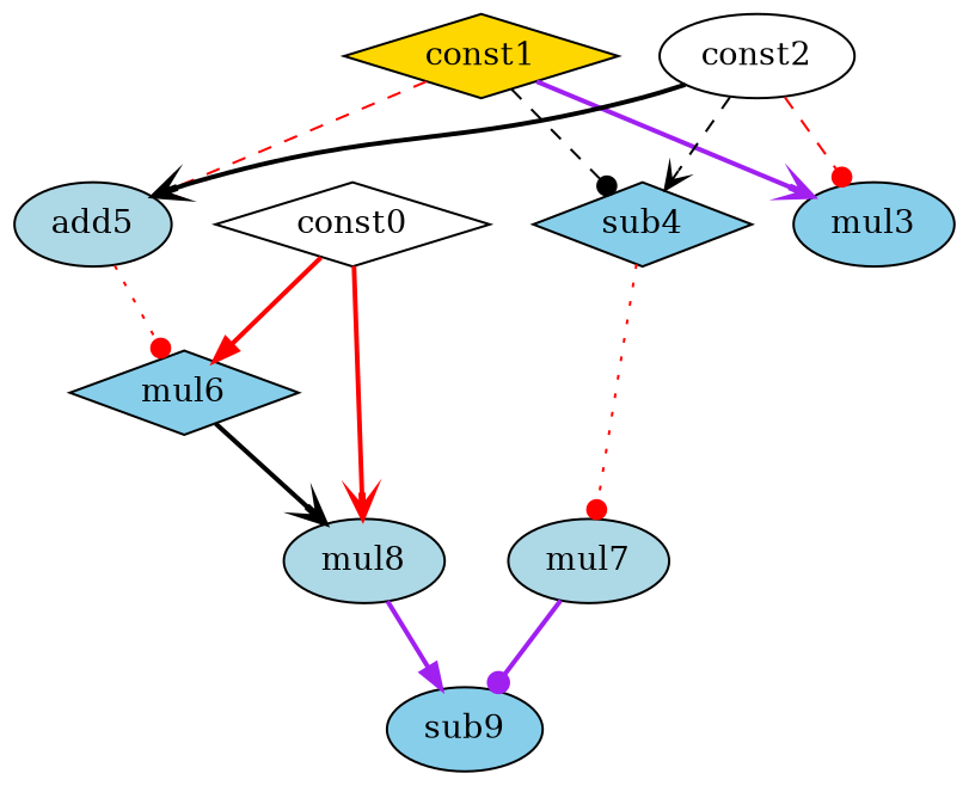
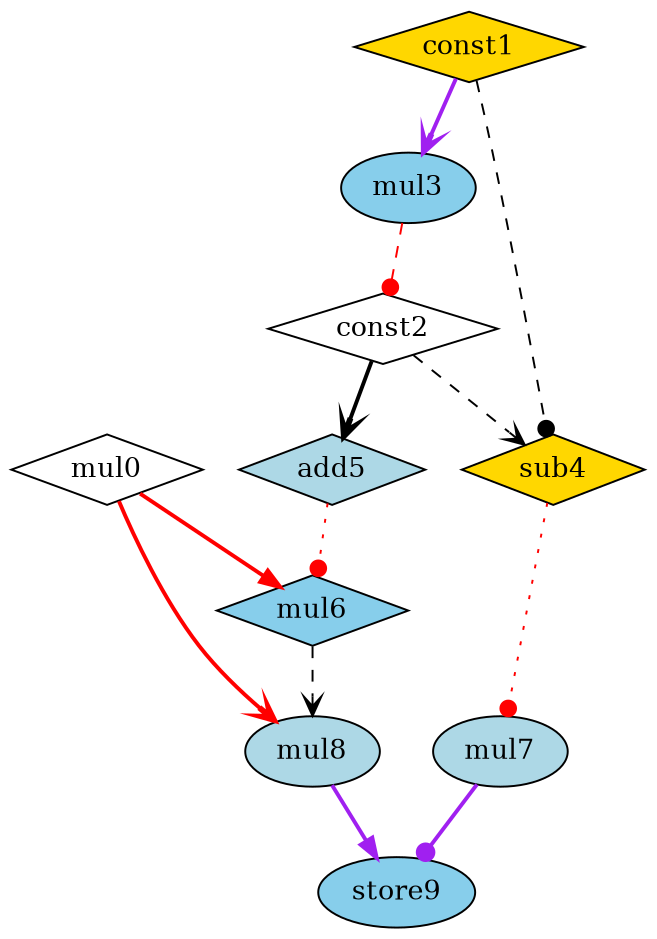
  digraph {
    node [fillcolor=skyblue opcode=mul shape=diamond style=filled]
    edge [arrowhead=vee color=red operand=1 style=bold]
-   const0 [fillcolor=white opcode=const]
+   const0 [fillcolor=white opcode=const label=mul0]
    mul6
    mul8 [fillcolor=lightblue shape=ellipse]
-   store9 [opcode=store shape=ellipse label=sub9]
+   store9 [opcode=store shape=ellipse]
    const1 [fillcolor=gold opcode=const]
    mul3 [shape=ellipse]
-   sub4 [opcode=sub]
-   add5 [fillcolor=lightblue opcode=add shape=ellipse]
+   sub4 [fillcolor=gold opcode=sub]
+   add5 [fillcolor=lightblue opcode=add]
    mul7 [fillcolor=lightblue shape=ellipse]
-   const2 [fillcolor=white opcode=const shape=ellipse]
+   const2 [fillcolor=white opcode=const]
    const0 -> mul6 [arrowhead=normal operand=0]
    const0 -> mul8 [operand=0]
-   mul6 -> mul8 [color=black]
+   mul6 -> mul8 [color=black style=dashed]
    mul8 -> store9 [arrowhead=normal color=purple operand=0]
    const1 -> mul3 [color=purple operand=0]
    const1 -> sub4 [arrowhead=dot color=black operand=0 style=dashed]
-   const1 -> add5 [operand=0 style=dashed]
    sub4 -> mul7 [arrowhead=dot style=dotted]
    add5 -> mul6 [arrowhead=dot style=dotted]
    mul7 -> store9 [arrowhead=dot color=purple]
-   const2 -> mul3 [arrowhead=dot style=dashed]
+   mul3 -> const2 [arrowhead=dot style=dashed]
    const2 -> sub4 [color=black style=dashed]
    const2 -> add5 [color=black]
  }
